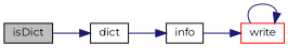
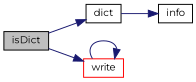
  digraph {
    fontname=Montserrat
    rankdir=LR
    node [color=black fontname=Montserrat fontsize=10 shape=record]
    edge [color=midnightblue fontname=Montserrat fontsize=10 labelfontname=Helvetica labelfontsize=10 style=solid]
    n1 [fillcolor=grey75 fontcolor=black height=0.2 label=isDict style=filled width=0.4]
    n2 [height=0.2 label=dict width=0.4]
    n3 [color=red height=0.2 label=write width=0.4]
    n4 [height=0.2 label=info width=0.4]
    n1 -> n2
-   n4 -> n3
+   n1 -> n3
    n2 -> n4
    n3 -> n3
  }
